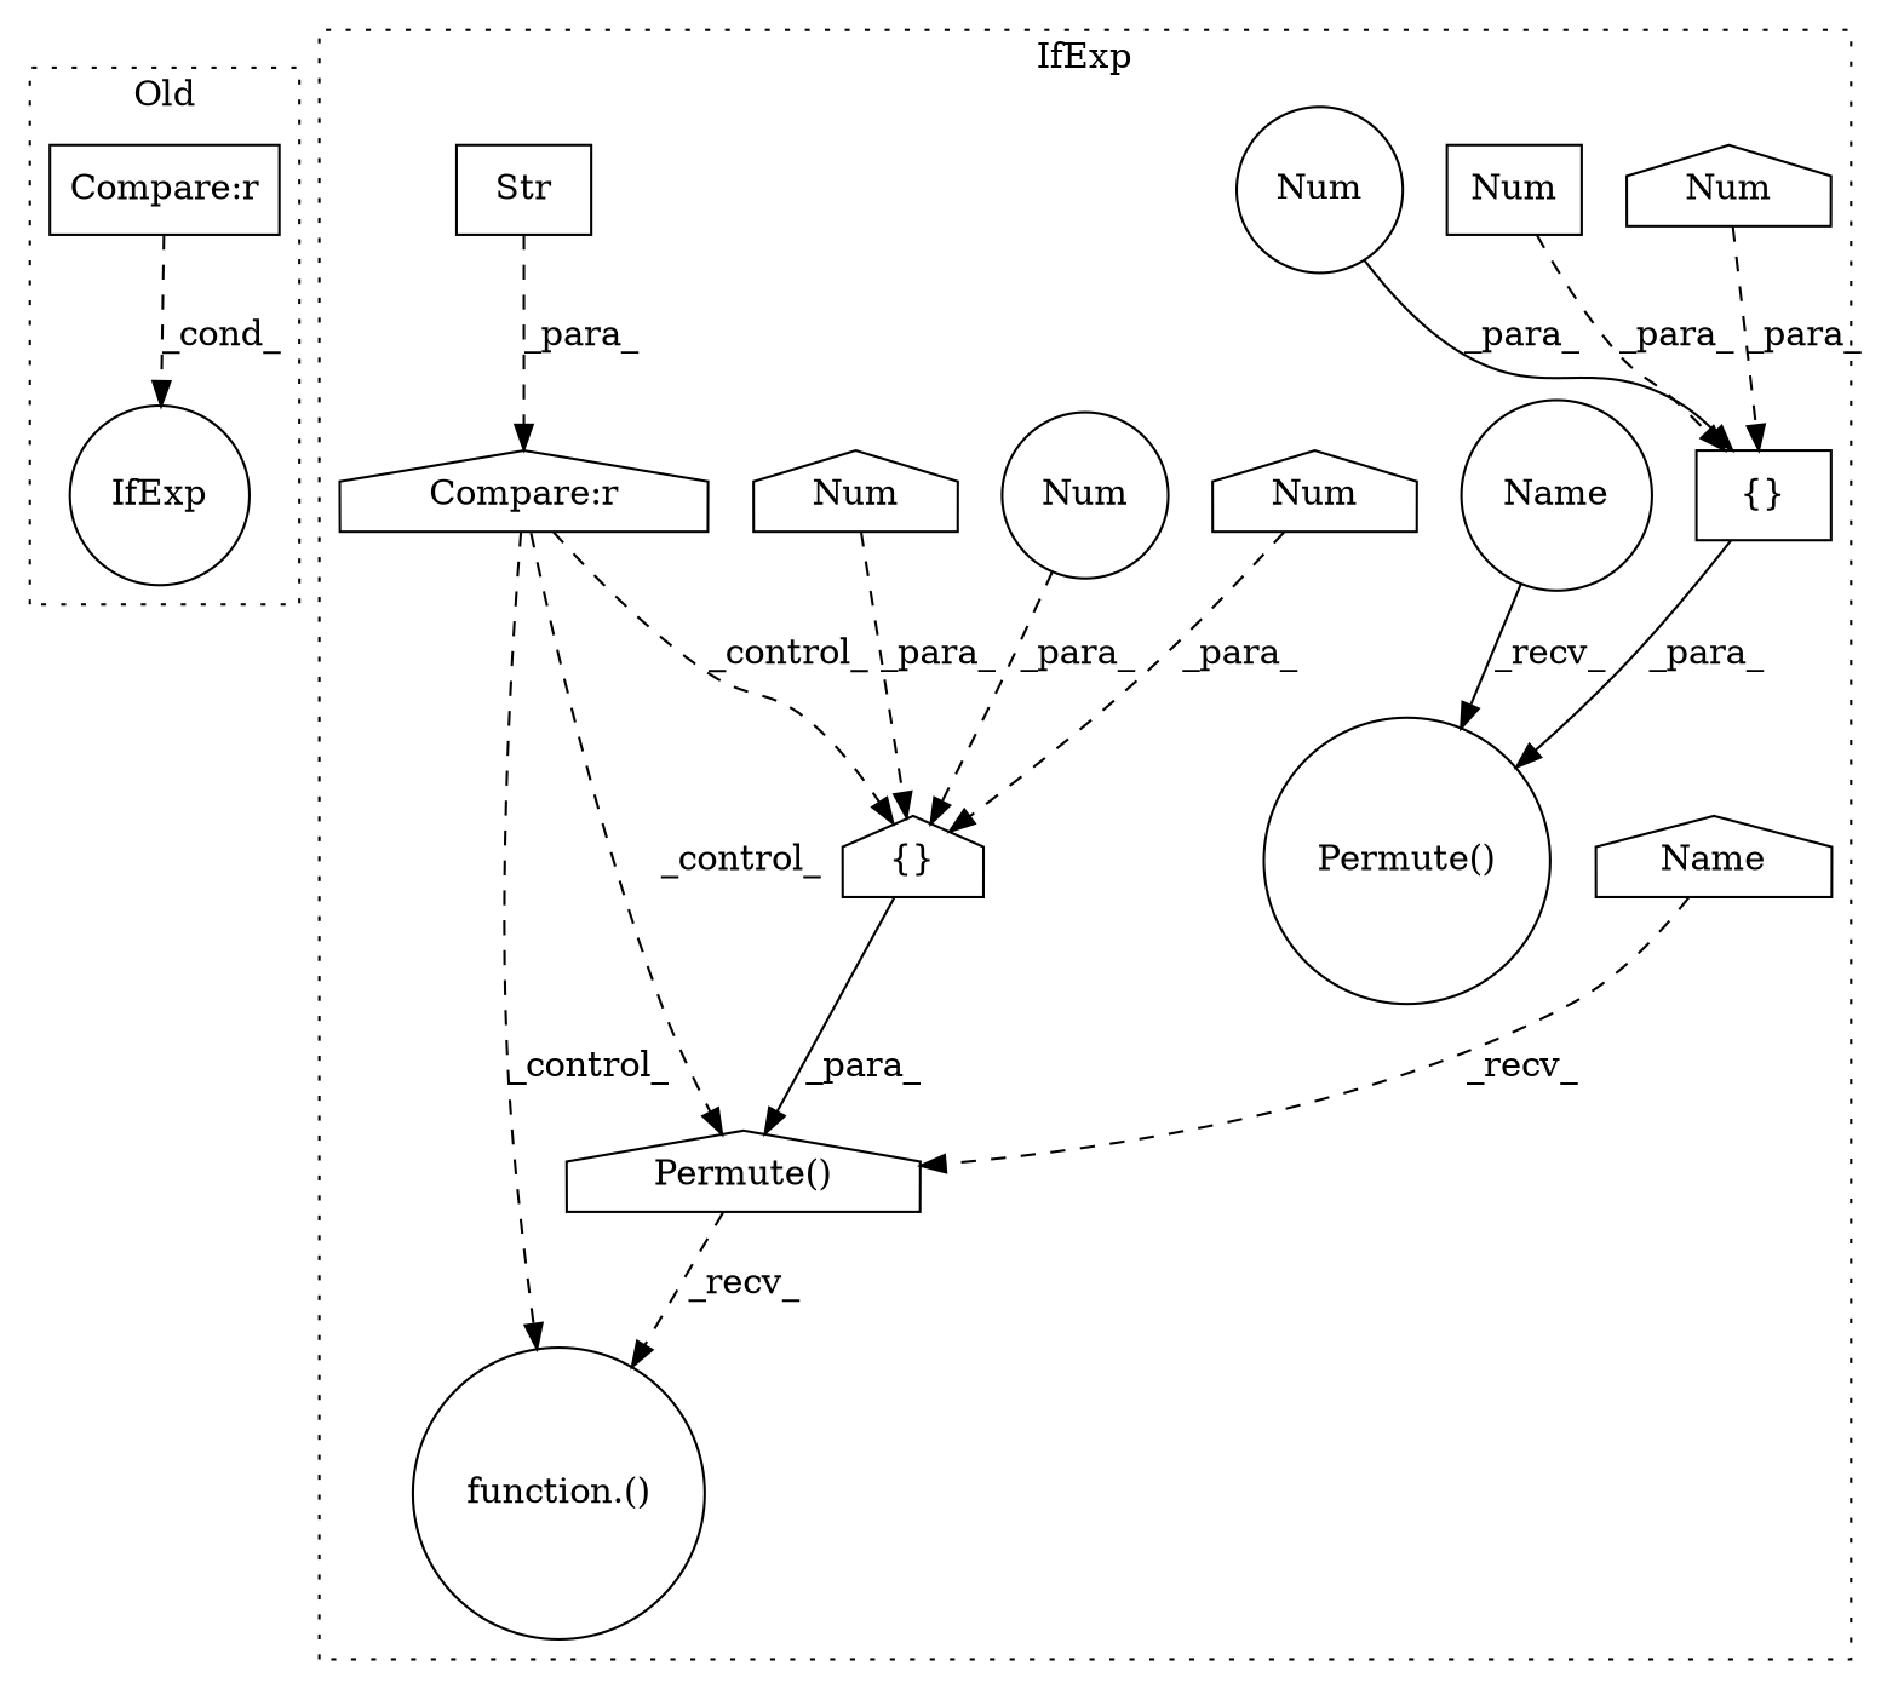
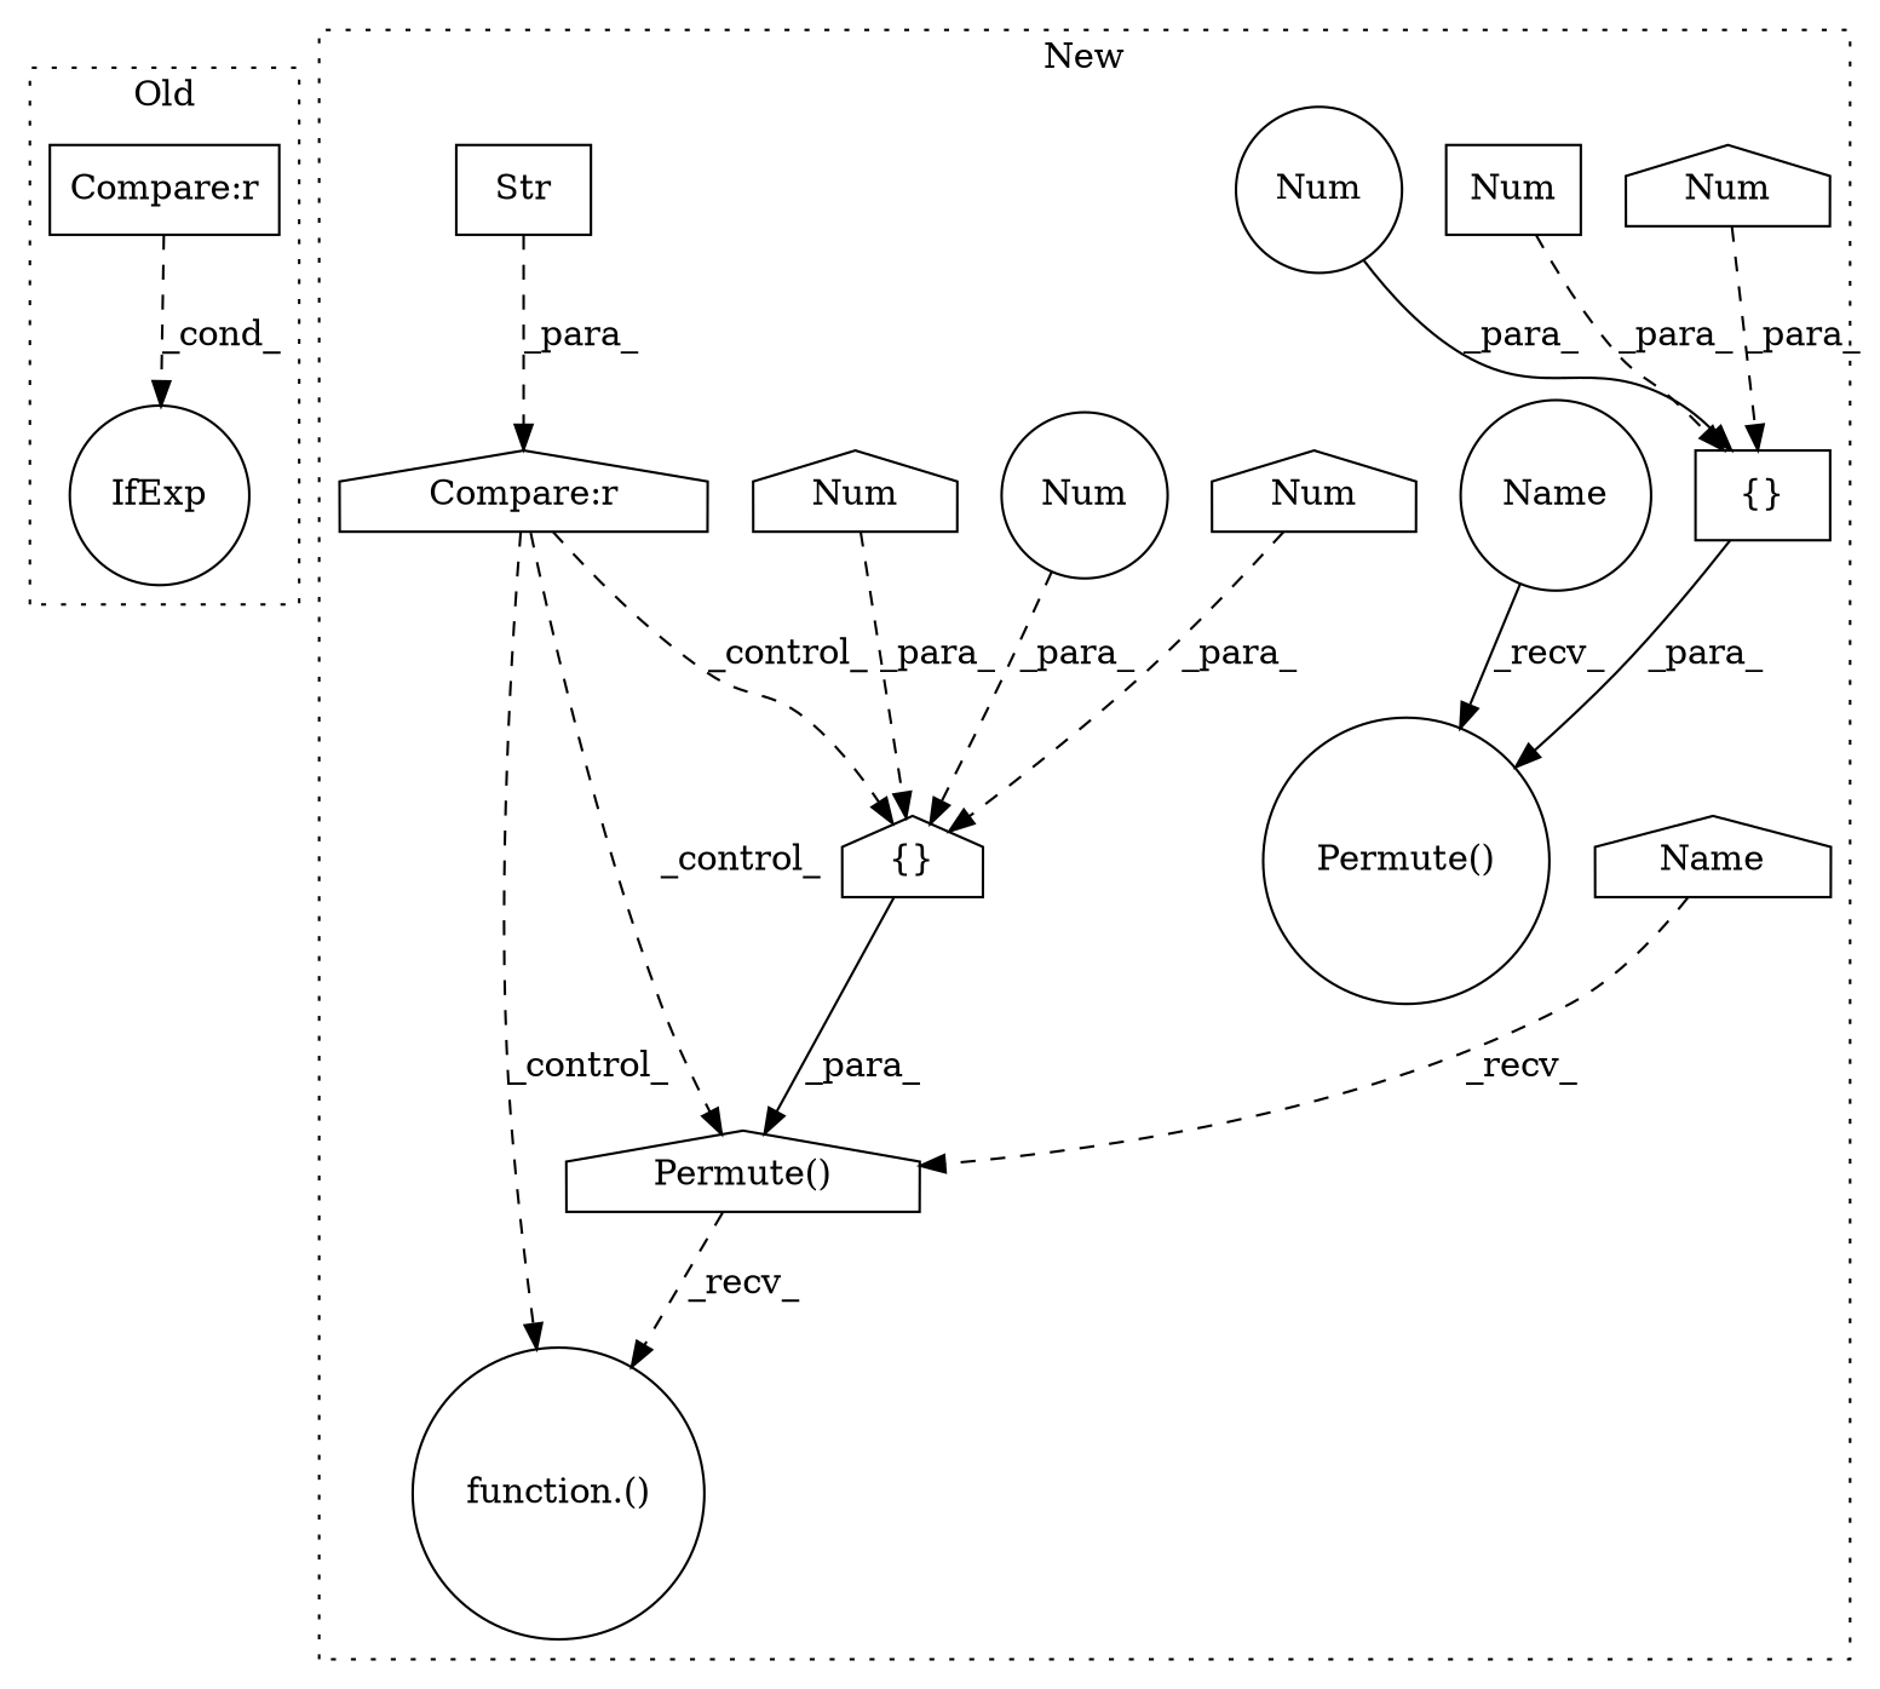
  digraph {
    node [a=76 l=1 shape=house]
    edge [style=dashed]
    n1 [a=51 l="4,6" label=IfExp s="4465,4515" shape=circle]
    n2 [a=40 l=46 label="Compare:r" s=4469 shape=box]
    n3 [a=75 l="15,1" label="Permute()" s="5369,5393" shape=circle]
    n4 [a=59 l="1,0" label="{}" s="5384,5392" shape=box]
    n5 [a=75 l="15,1" label="Permute()" s="5082,5106"]
    n6 [label=Num s=5388 shape=box]
    n7 [label=Num s=5391 shape=circle]
    n8 [label=Num s=5385]
    n9 [a=59 l="1,0" label="{}" s="5097,5105"]
    n10 [label=Num s=5098]
    n11 [label=Num s=5101]
    n12 [label=Num s=5104 shape=circle]
    n13 [a=75 l="26,1" label="function.()" s="5082,5110" shape=circle]
    n14 [a=40 l=39 label="Compare:r" s=5151]
    n15 [a=66 l=16 label=Str s=5174 shape=box]
    n16 [a=87 l=6 label=Name s=5082]
    n17 [a=87 l=6 label=Name s=5369 shape=circle]
    subgraph cluster_1 {
      label=Old
      style=dotted
      n1
      n2
    }
    subgraph cluster_2 {
-     label=IfExp
+     label=New
      style=dotted
      n3
      n4
      n5
      n6
      n7
      n8
      n9
      n10
      n11
      n12
      n13
      n14
      n15
      n16
      n17
    }
    n2 -> n1 [label=_cond_]
    n4 -> n3 [label=_para_ style=solid]
    n5 -> n13 [label=_recv_]
    n6 -> n4 [label=_para_]
    n7 -> n4 [label=_para_ style=solid]
    n8 -> n4 [label=_para_]
    n9 -> n5 [label=_para_ style=solid]
    n10 -> n9 [label=_para_]
    n11 -> n9 [label=_para_]
    n12 -> n9 [label=_para_]
    n14 -> n5 [label=_control_]
    n14 -> n9 [label=_control_]
    n14 -> n13 [label=_control_]
    n15 -> n14 [label=_para_]
    n16 -> n5 [label=_recv_]
    n17 -> n3 [label=_recv_ style=solid]
  }
